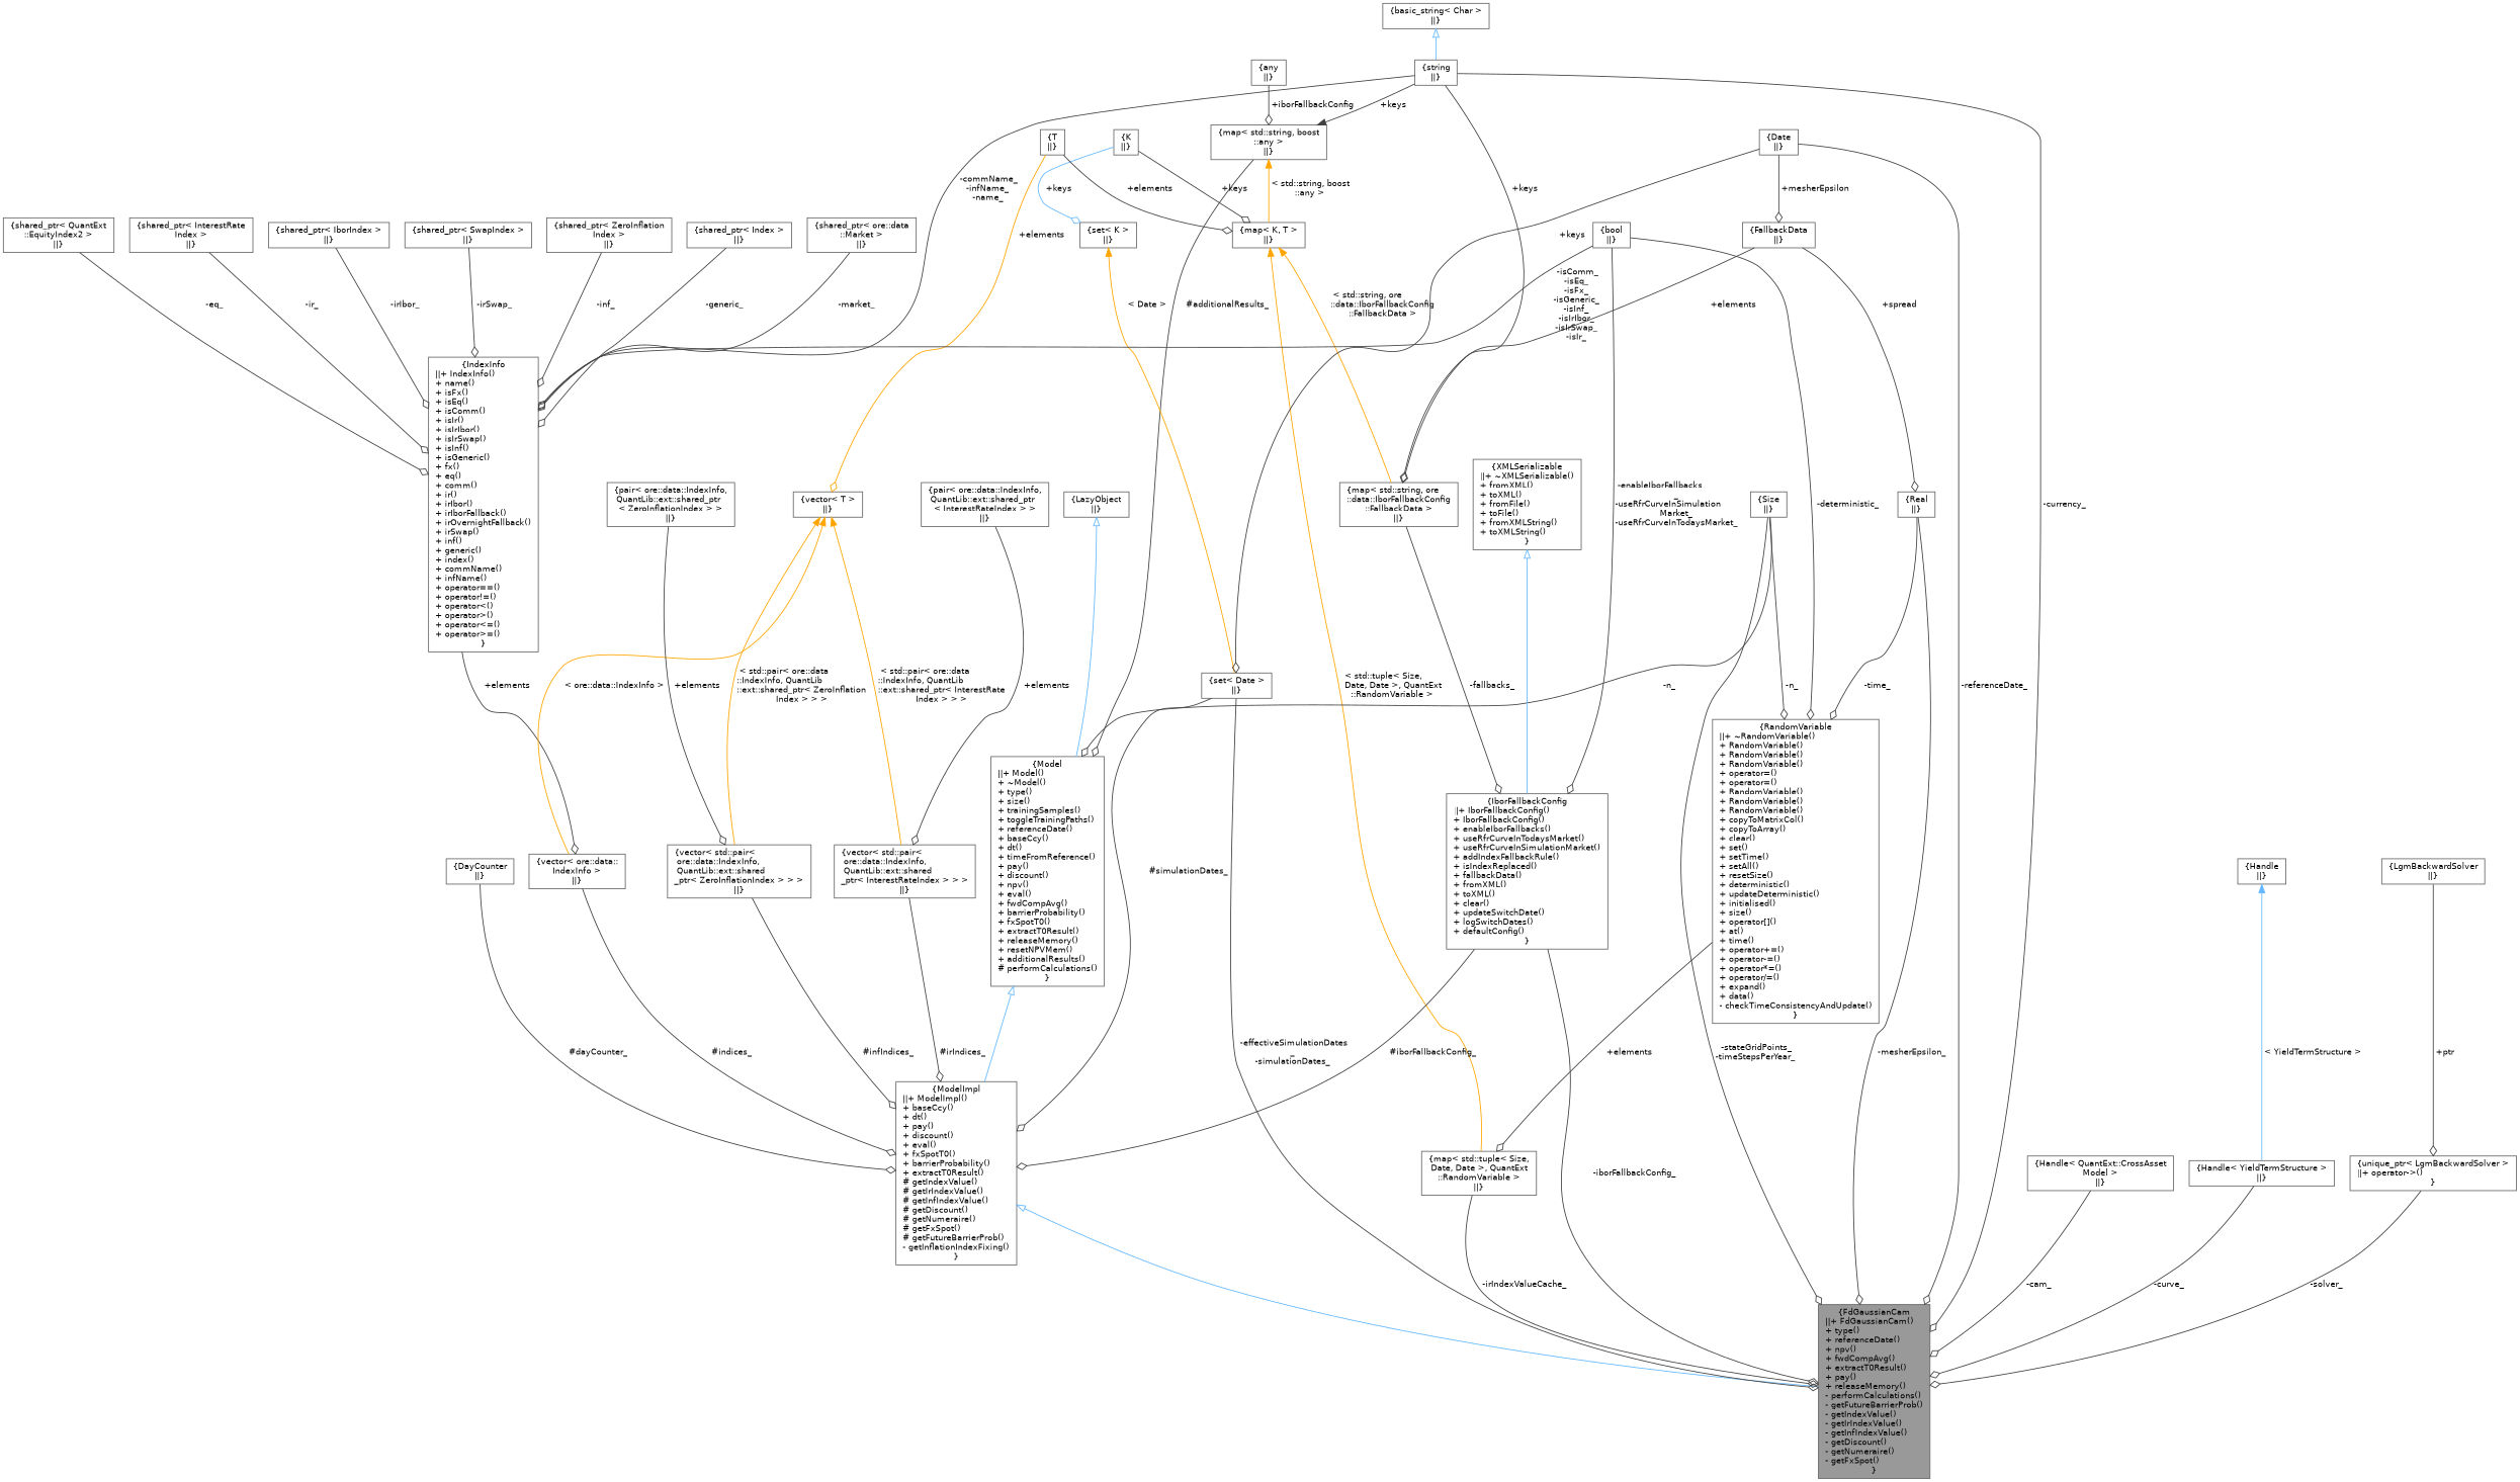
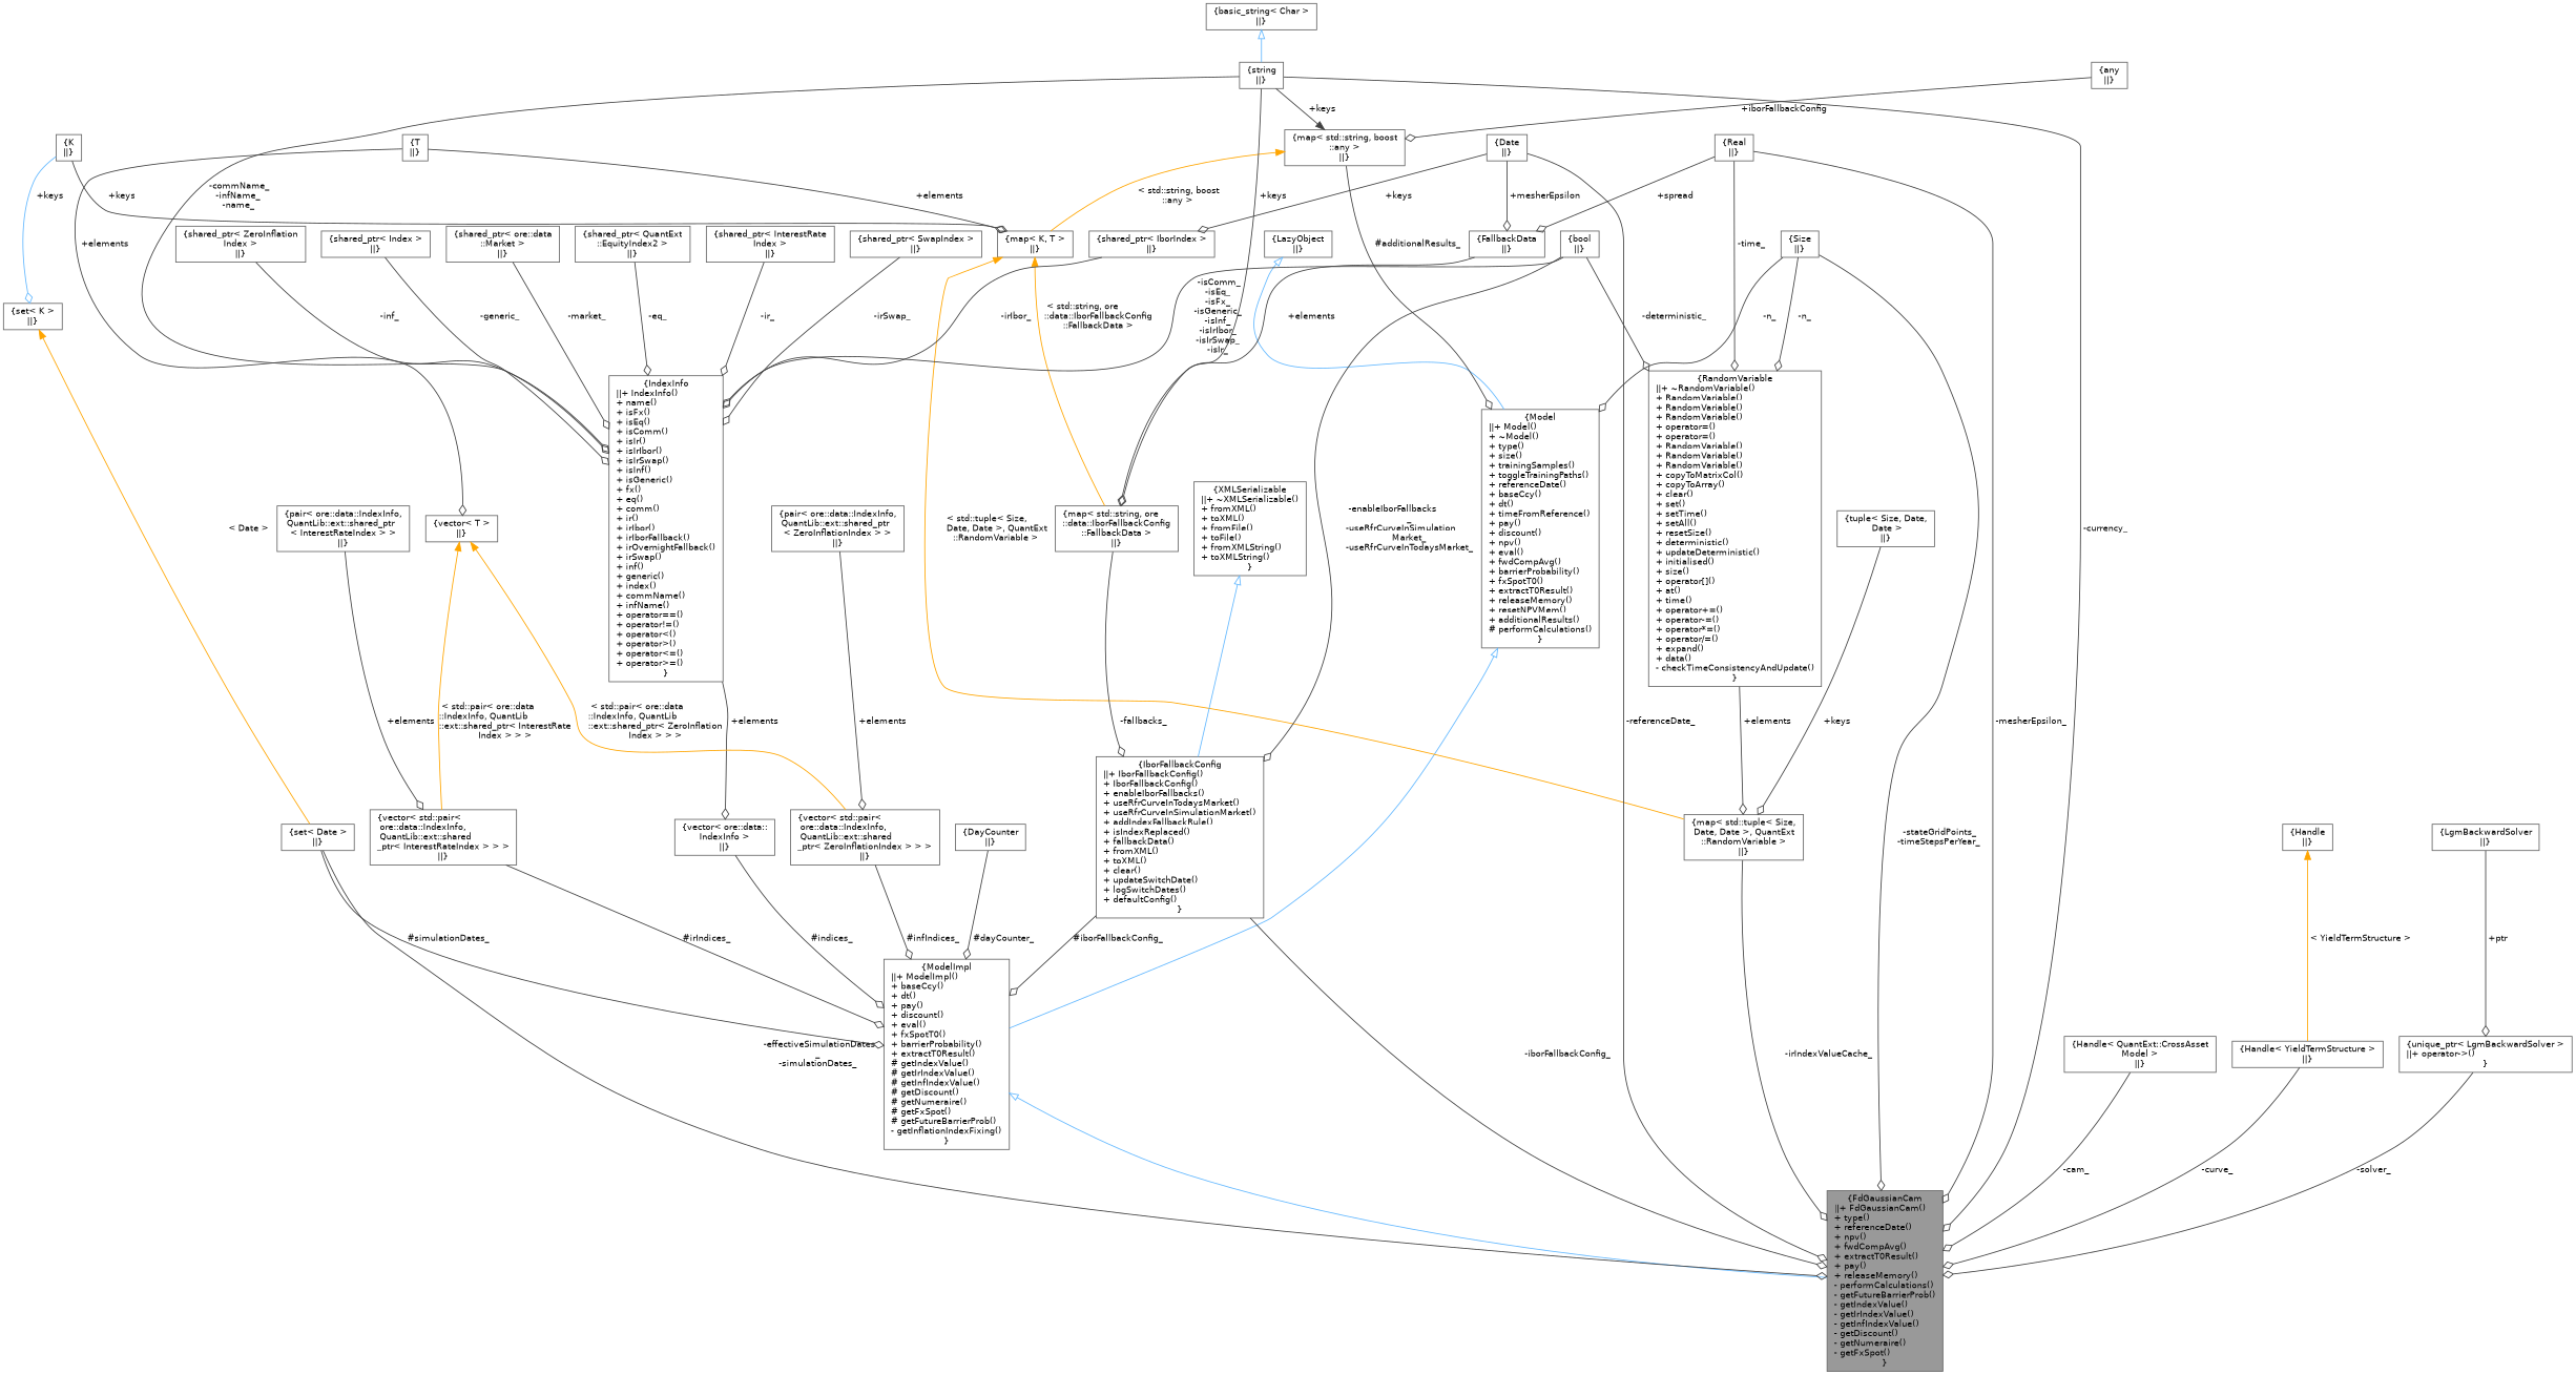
  digraph {
    node [color=gray40 fillcolor=white fontname=Helvetica fontsize=10 shape=box style=filled]
    edge [color=grey25 fontname=Helvetica fontsize=10 labelfontname=Helvetica labelfontsize=10 style=solid arrowhead=odiamond]
    n1 [fillcolor=grey60 fontcolor=black height=0.2 label="{FdGaussianCam\n||+ FdGaussianCam()\l+ type()\l+ referenceDate()\l+ npv()\l+ fwdCompAvg()\l+ extractT0Result()\l+ pay()\l+ releaseMemory()\l- performCalculations()\l- getFutureBarrierProb()\l- getIndexValue()\l- getIrIndexValue()\l- getInfIndexValue()\l- getDiscount()\l- getNumeraire()\l- getFxSpot()\l}" width=0.4]
    n2 [height=0.2 label="{ModelImpl\n||+ ModelImpl()\l+ baseCcy()\l+ dt()\l+ pay()\l+ discount()\l+ eval()\l+ fxSpotT0()\l+ barrierProbability()\l+ extractT0Result()\l# getIndexValue()\l# getIrIndexValue()\l# getInfIndexValue()\l# getDiscount()\l# getNumeraire()\l# getFxSpot()\l# getFutureBarrierProb()\l- getInflationIndexFixing()\l}" width=0.4]
    n3 [height=0.2 label="{Model\n||+ Model()\l+ ~Model()\l+ type()\l+ size()\l+ trainingSamples()\l+ toggleTrainingPaths()\l+ referenceDate()\l+ baseCcy()\l+ dt()\l+ timeFromReference()\l+ pay()\l+ discount()\l+ npv()\l+ eval()\l+ fwdCompAvg()\l+ barrierProbability()\l+ fxSpotT0()\l+ extractT0Result()\l+ releaseMemory()\l+ resetNPVMem()\l+ additionalResults()\l# performCalculations()\l}" width=0.4]
    n4 [height=0.2 label="{LazyObject\n||}" width=0.4]
    n5 [height=0.2 label="{map\< std::string, boost\l::any \>\n||}" width=0.4]
    n6 [height=0.2 label="{map\< K, T \>\n||}" width=0.4]
    n7 [height=0.2 label="{string\n||}" width=0.4]
    n8 [height=0.2 label="{map\< std::string, ore\l::data::IborFallbackConfig\l::FallbackData \>\n||}" width=0.4]
    n9 [height=0.2 label="{IndexInfo\n||+ IndexInfo()\l+ name()\l+ isFx()\l+ isEq()\l+ isComm()\l+ isIr()\l+ isIrIbor()\l+ isIrSwap()\l+ isInf()\l+ isGeneric()\l+ fx()\l+ eq()\l+ comm()\l+ ir()\l+ irIbor()\l+ irIborFallback()\l+ irOvernightFallback()\l+ irSwap()\l+ inf()\l+ generic()\l+ index()\l+ commName()\l+ infName()\l+ operator==()\l+ operator!=()\l+ operator\<()\l+ operator\>()\l+ operator\<=()\l+ operator\>=()\l}" width=0.4]
    n10 [height=0.2 label="{IborFallbackConfig\n||+ IborFallbackConfig()\l+ IborFallbackConfig()\l+ enableIborFallbacks()\l+ useRfrCurveInTodaysMarket()\l+ useRfrCurveInSimulationMarket()\l+ addIndexFallbackRule()\l+ isIndexReplaced()\l+ fallbackData()\l+ fromXML()\l+ toXML()\l+ clear()\l+ updateSwitchDate()\l+ logSwitchDates()\l+ defaultConfig()\l}" width=0.4]
    n11 [height=0.2 label="{FallbackData\n||}" width=0.4]
    n12 [height=0.2 label="{vector\< ore::data::\lIndexInfo \>\n||}" width=0.4]
    n13 [height=0.2 label="{basic_string\< Char \>\n||}" width=0.4]
    n14 [height=0.2 label="{any\n||}" width=0.4]
    n15 [height=0.2 label="{map\< std::tuple\< Size,\l Date, Date \>, QuantExt\l::RandomVariable \>\n||}" width=0.4]
    n16 [height=0.2 label="{K\n||}" width=0.4]
    n17 [height=0.2 label="{set\< K \>\n||}" width=0.4]
    n18 [height=0.2 label="{set\< Date \>\n||}" width=0.4]
    n19 [height=0.2 label="{T\n||}" width=0.4]
    n20 [height=0.2 label="{vector\< T \>\n||}" width=0.4]
    n21 [height=0.2 label="{vector\< std::pair\<\l ore::data::IndexInfo,\l QuantLib::ext::shared\l_ptr\< InterestRateIndex \> \> \>\n||}" width=0.4]
    n22 [height=0.2 label="{vector\< std::pair\<\l ore::data::IndexInfo,\l QuantLib::ext::shared\l_ptr\< ZeroInflationIndex \> \> \>\n||}" width=0.4]
    n23 [height=0.2 label="{Size\n||}" width=0.4]
    n24 [height=0.2 label="{RandomVariable\n||+ ~RandomVariable()\l+ RandomVariable()\l+ RandomVariable()\l+ RandomVariable()\l+ operator=()\l+ operator=()\l+ RandomVariable()\l+ RandomVariable()\l+ RandomVariable()\l+ copyToMatrixCol()\l+ copyToArray()\l+ clear()\l+ set()\l+ setTime()\l+ setAll()\l+ resetSize()\l+ deterministic()\l+ updateDeterministic()\l+ initialised()\l+ size()\l+ operator[]()\l+ at()\l+ time()\l+ operator+=()\l+ operator-=()\l+ operator*=()\l+ operator/=()\l+ expand()\l+ data()\l- checkTimeConsistencyAndUpdate()\l}" width=0.4]
    n25 [height=0.2 label="{DayCounter\n||}" width=0.4]
    n26 [height=0.2 label="{Date\n||}" width=0.4]
    n27 [height=0.2 label="{XMLSerializable\n||+ ~XMLSerializable()\l+ fromXML()\l+ toXML()\l+ fromFile()\l+ toFile()\l+ fromXMLString()\l+ toXMLString()\l}" width=0.4]
    n28 [height=0.2 label="{bool\n||}" width=0.4]
    n29 [height=0.2 label="{Real\n||}" width=0.4]
    n30 [height=0.2 label="{pair\< ore::data::IndexInfo,\l QuantLib::ext::shared_ptr\l\< InterestRateIndex \> \>\n||}" width=0.4]
    n31 [height=0.2 label="{pair\< ore::data::IndexInfo,\l QuantLib::ext::shared_ptr\l\< ZeroInflationIndex \> \>\n||}" width=0.4]
    n32 [height=0.2 label="{shared_ptr\< ore::data\l::Market \>\n||}" width=0.4]
    n33 [height=0.2 label="{shared_ptr\< QuantExt\l::EquityIndex2 \>\n||}" width=0.4]
    n34 [height=0.2 label="{shared_ptr\< InterestRate\lIndex \>\n||}" width=0.4]
    n35 [height=0.2 label="{shared_ptr\< IborIndex \>\n||}" width=0.4]
    n36 [height=0.2 label="{shared_ptr\< SwapIndex \>\n||}" width=0.4]
    n37 [height=0.2 label="{shared_ptr\< ZeroInflation\lIndex \>\n||}" width=0.4]
    n38 [height=0.2 label="{shared_ptr\< Index \>\n||}" width=0.4]
    n39 [height=0.2 label="{Handle\< QuantExt::CrossAsset\lModel \>\n||}" width=0.4]
    n40 [height=0.2 label="{Handle\n||}" width=0.4]
    n41 [height=0.2 label="{Handle\< YieldTermStructure \>\n||}" width=0.4]
    n42 [height=0.2 label="{unique_ptr\< LgmBackwardSolver \>\n||+ operator-\>()\l}" width=0.4]
    n43 [height=0.2 label="{LgmBackwardSolver\n||}" width=0.4]
+   n44 [height=0.2 label="{tuple\< Size, Date,\l Date \>\n||}" width=0.4]
    n2 -> n1 [arrowtail=onormal color=steelblue1 dir=back arrowhead=""]
    n3 -> n2 [arrowtail=onormal color=steelblue1 dir=back arrowhead=""]
    n4 -> n3 [arrowtail=onormal color=steelblue1 dir=back arrowhead=""]
    n5 -> n3 [label=" #additionalResults_"]
    n5 -> n6 [color=orange dir=back label=" \< std::string, boost\l::any \>" arrowhead=""]
    n6 -> n8 [color=orange dir=back label=" \< std::string, ore\l::data::IborFallbackConfig\l::FallbackData \>" arrowhead=""]
    n6 -> n15 [color=orange dir=back label=" \< std::tuple\< Size,\l Date, Date \>, QuantExt\l::RandomVariable \>" arrowhead=""]
    n7 -> n1 [label=" -currency_"]
    n7 -> n5 [arrowhead=normal label=" +keys"]
    n7 -> n8 [label=" +keys"]
    n7 -> n9 [label=" -commName_\n-infName_\n-name_"]
    n8 -> n10 [label=" -fallbacks_"]
    n9 -> n12 [label=" +elements"]
    n10 -> n1 [label=" -iborFallbackConfig_"]
    n10 -> n2 [label=" #iborFallbackConfig_"]
    n11 -> n8 [label=" +elements"]
    n12 -> n2 [label=" #indices_"]
    n13 -> n7 [arrowtail=onormal color=steelblue1 dir=back arrowhead=""]
    n14 -> n5 [label=" +iborFallbackConfig"]
    n15 -> n1 [label=" -irIndexValueCache_"]
    n16 -> n6 [label=" +keys"]
    n16 -> n17 [color=steelblue1 label=" +keys"]
    n17 -> n18 [color=orange dir=back label=" \< Date \>" arrowhead=""]
    n18 -> n1 [label=" -effectiveSimulationDates\l_\n-simulationDates_"]
    n18 -> n2 [label=" #simulationDates_"]
    n19 -> n6 [label=" +elements"]
-   n19 -> n20 [color=orange label=" +elements"]
-   n20 -> n12 [color=orange dir=back label=" \< ore::data::IndexInfo \>" arrowhead=""]
+   n19 -> n20 [label=" +elements"]
    n20 -> n21 [color=orange dir=back label=" \< std::pair\< ore::data\l::IndexInfo, QuantLib\l::ext::shared_ptr\< InterestRate\lIndex \> \> \>" arrowhead=""]
    n20 -> n22 [color=orange dir=back label=" \< std::pair\< ore::data\l::IndexInfo, QuantLib\l::ext::shared_ptr\< ZeroInflation\lIndex \> \> \>" arrowhead=""]
    n21 -> n2 [label=" #irIndices_"]
    n22 -> n2 [label=" #infIndices_"]
    n23 -> n1 [label=" -stateGridPoints_\n-timeStepsPerYear_"]
    n23 -> n3 [label=" -n_"]
    n23 -> n24 [label=" -n_"]
    n24 -> n15 [label=" +elements"]
    n25 -> n2 [label=" #dayCounter_"]
    n26 -> n1 [label=" -referenceDate_"]
    n26 -> n11 [label=" +mesherEpsilon"]
-   n26 -> n18 [label=" +keys"]
+   n26 -> n35 [label=" +keys"]
    n27 -> n10 [arrowtail=onormal color=steelblue1 dir=back arrowhead=""]
    n28 -> n9 [label=" -isComm_\n-isEq_\n-isFx_\n-isGeneric_\n-isInf_\n-isIrIbor_\n-isIrSwap_\n-isIr_"]
    n28 -> n10 [label=" -enableIborFallbacks\l_\n-useRfrCurveInSimulation\lMarket_\n-useRfrCurveInTodaysMarket_"]
    n28 -> n24 [label=" -deterministic_"]
    n29 -> n1 [label=" -mesherEpsilon_"]
-   n11 -> n29 [label=" +spread"]
+   n29 -> n11 [label=" +spread"]
    n29 -> n24 [label=" -time_"]
    n30 -> n21 [label=" +elements"]
    n31 -> n22 [label=" +elements"]
    n32 -> n9 [label=" -market_"]
    n33 -> n9 [label=" -eq_"]
    n34 -> n9 [label=" -ir_"]
    n35 -> n9 [label=" -irIbor_"]
    n36 -> n9 [label=" -irSwap_"]
    n37 -> n9 [label=" -inf_"]
    n38 -> n9 [label=" -generic_"]
    n39 -> n1 [label=" -cam_"]
-   n40 -> n41 [color=steelblue1 dir=back label=" \< YieldTermStructure \>" arrowhead=""]
+   n40 -> n41 [color=orange dir=back label=" \< YieldTermStructure \>" arrowhead=""]
    n41 -> n1 [label=" -curve_"]
    n42 -> n1 [label=" -solver_"]
    n43 -> n42 [label=" +ptr"]
+   n44 -> n15 [label=" +keys"]
  }
